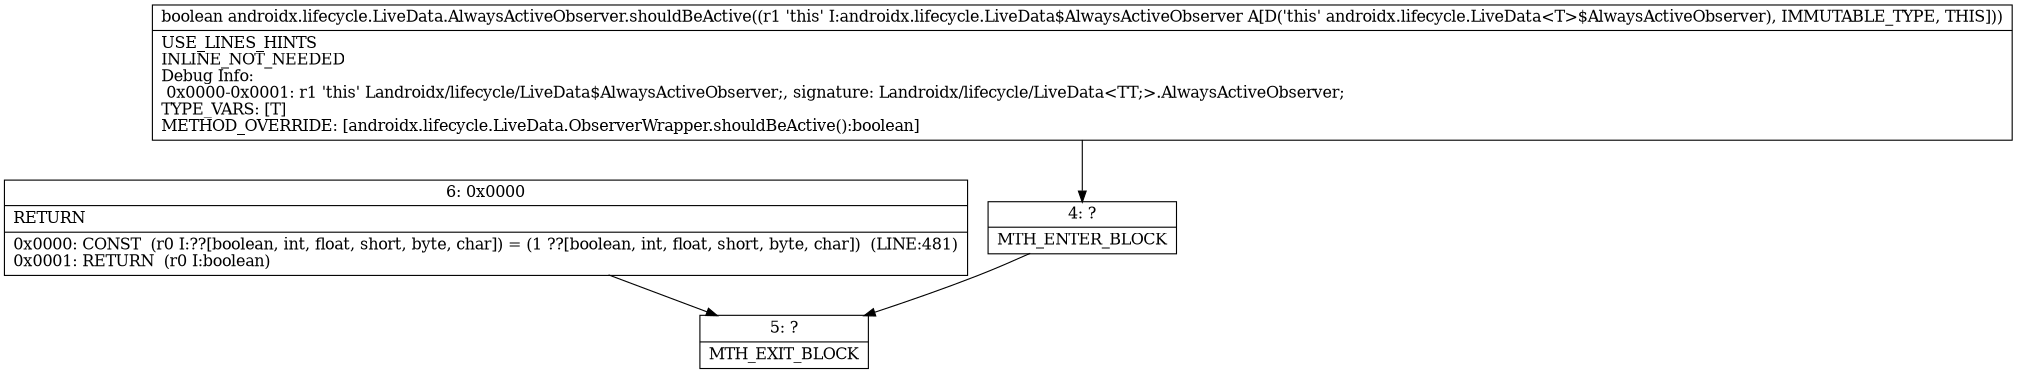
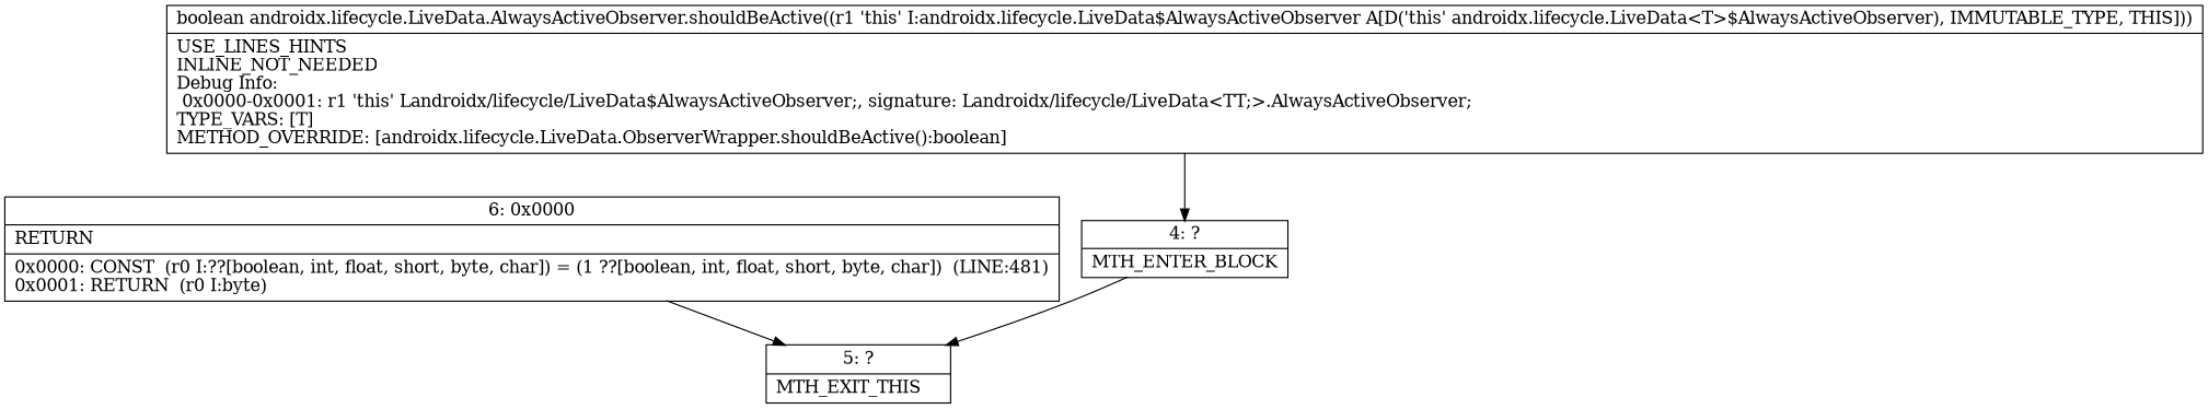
  digraph {
    node [shape=record]
    n1 [label="{4\:\ ?|MTH_ENTER_BLOCK\l}"]
-   n2 [label="{5\:\ ?|MTH_EXIT_BLOCK\l}"]
-   n3 [label="{6\:\ 0x0000|RETURN\l|0x0000: CONST  (r0 I:??[boolean, int, float, short, byte, char]) = (1 ??[boolean, int, float, short, byte, char])  (LINE:481)\l0x0001: RETURN  (r0 I:boolean) \l}"]
+   n2 [label="{5\:\ ?|MTH_EXIT_THIS\l}"]
+   n3 [label="{6\:\ 0x0000|RETURN\l|0x0000: CONST  (r0 I:??[boolean, int, float, short, byte, char]) = (1 ??[boolean, int, float, short, byte, char])  (LINE:481)\l0x0001: RETURN  (r0 I:byte) \l}"]
    n4 [label="{boolean androidx.lifecycle.LiveData.AlwaysActiveObserver.shouldBeActive((r1 'this' I:androidx.lifecycle.LiveData$AlwaysActiveObserver A[D('this' androidx.lifecycle.LiveData\<T\>$AlwaysActiveObserver), IMMUTABLE_TYPE, THIS]))  | USE_LINES_HINTS\lINLINE_NOT_NEEDED\lDebug Info:\l  0x0000\-0x0001: r1 'this' Landroidx\/lifecycle\/LiveData$AlwaysActiveObserver;, signature: Landroidx\/lifecycle\/LiveData\<TT;\>.AlwaysActiveObserver;\lTYPE_VARS: [T]\lMETHOD_OVERRIDE: [androidx.lifecycle.LiveData.ObserverWrapper.shouldBeActive():boolean]\l}"]
    n1 -> n2
    n3 -> n2
    n4 -> n1
  }
